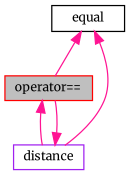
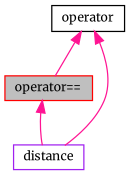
  digraph {
    fontname=Merriweather
    rankdir=TB
    node [fontname=Merriweather fontsize=10 shape=record]
    edge [color=deeppink dir=back fontname=Merriweather fontsize=10 labelfontname=Helvetica labelfontsize=10 style=solid]
    n1 [color=red fillcolor=grey75 fontcolor=black height=0.2 label="operator==" style=filled width=0.4]
    n2 [color=purple height=0.2 label=distance width=0.4]
-   n3 [color=black height=0.2 label=equal width=0.4]
+   n3 [color=black height=0.2 label=operator width=0.4]
    n1 -> n2
-   n2 -> n1
    n3 -> n1
    n3 -> n2
  }
